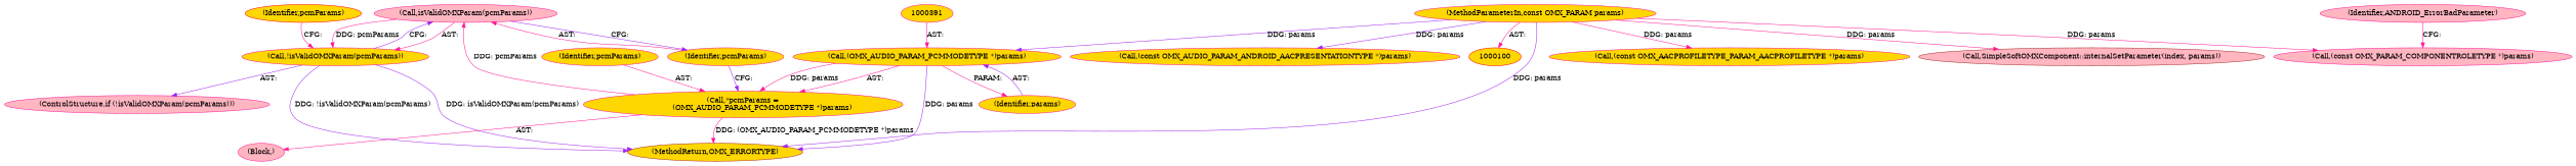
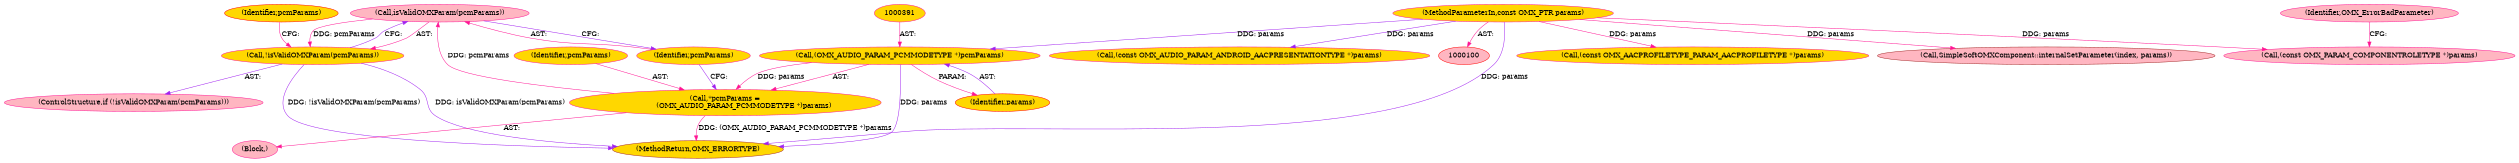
  digraph {
    node [color=deeppink fillcolor=gold style=filled]
    edge [color=deeppink]
    n1 [fillcolor=lightpink label="(Call,isValidOMXParam(pcmParams))"]
    n2 [label="(Call,!isValidOMXParam(pcmParams))"]
    n3 [label="(Identifier,pcmParams)"]
    n4 [color=brown label="(MethodReturn,OMX_ERRORTYPE)"]
    n5 [fillcolor=lightpink label="(ControlStructure,if (!isValidOMXParam(pcmParams)))"]
    n6 [label="(Call,*pcmParams =\n                 (OMX_AUDIO_PARAM_PCMMODETYPE *)params)"]
    n7 [fillcolor=lightpink label="(Block,)"]
-   n8 [label="(Call,(OMX_AUDIO_PARAM_PCMMODETYPE *)params)"]
-   n9 [label="(Identifier,params)"]
-   n10 [label="(MethodParameterIn,const OMX_PARAM params)"]
+   n8 [label="(Call,(OMX_AUDIO_PARAM_PCMMODETYPE *)pcmParams)"]
+   n9 [color=red label="(Identifier,params)"]
+   n10 [label="(MethodParameterIn,const OMX_PTR params)"]
    n11 [fillcolor=lightpink label="(Call,(const OMX_PARAM_COMPONENTROLETYPE *)params)"]
    n12 [label="(Call,(const OMX_AACPROFILETYPE_PARAM_AACPROFILETYPE *)params)"]
    n13 [color=brown fillcolor=lightpink label="(Call,SimpleSoftOMXComponent::internalSetParameter(index, params))"]
    n14 [label="(Call,(const OMX_AUDIO_PARAM_ANDROID_AACPRESENTATIONTYPE *)params)"]
-   1000100 [color=red]
-   n16 [fillcolor=lightpink label="(Identifier,ANDROID_ErrorBadParameter)"]
+   1000100 [color=red fillcolor=lightpink]
+   n16 [fillcolor=lightpink label="(Identifier,OMX_ErrorBadParameter)"]
    n17 [label="(Identifier,pcmParams)"]
    n18 [color=red label="(Identifier,pcmParams)"]
    1000391
    n1 -> n2 [label="AST: "]
    n1 -> n2 [label="DDG: pcmParams"]
    n1 -> n3 [color=purple label="CFG: "]
    n2 -> n1 [color=purple label="CFG: "]
    n2 -> n4 [color=purple label="DDG: !isValidOMXParam(pcmParams)"]
    n2 -> n4 [color=purple label="DDG: isValidOMXParam(pcmParams)"]
    n2 -> n5 [color=purple label="AST: "]
    n3 -> n1 [label="AST: "]
    n3 -> n6 [color=purple label="CFG: "]
    n6 -> n1 [label="DDG: pcmParams"]
    n6 -> n4 [label="DDG: (OMX_AUDIO_PARAM_PCMMODETYPE *)params"]
    n6 -> n7 [label="AST: "]
    n8 -> n4 [color=purple label="DDG: params"]
    n8 -> n6 [label="AST: "]
    n8 -> n6 [label="DDG: params"]
    n8 -> n9 [label="PARAM: "]
    n9 -> n8 [color=purple label="AST: "]
    n10 -> n4 [color=purple label="DDG: params"]
    n10 -> n8 [color=purple label="DDG: params"]
    n10 -> n11 [label="DDG: params"]
    n10 -> n12 [label="DDG: params"]
    n10 -> n13 [label="DDG: params"]
    n10 -> n14 [color=purple label="DDG: params"]
    n10 -> 1000100 [label="AST: "]
    n16 -> n11 [label="CFG: "]
    n17 -> n6 [label="AST: "]
    n18 -> n2 [label="CFG: "]
    1000391 -> n8 [label="AST: "]
  }
